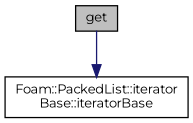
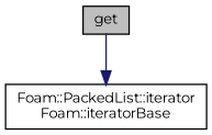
  digraph {
    rankdir=TB
    fontname=Montserrat
    node [color=black fontname=Montserrat fontsize=10 shape=record]
    n1 [fillcolor=grey75 fontcolor=black height=0.2 label=get style=filled width=0.4]
-   n2 [height=0.2 label="Foam::PackedList::iterator\lBase::iteratorBase" width=0.4]
+   n2 [height=0.2 label="Foam::PackedList::iterator\lFoam::iteratorBase" width=0.4]
    n1 -> n2 [color=midnightblue fontname=Montserrat fontsize=10 labelfontname=Helvetica labelfontsize=10 style=solid]
  }
